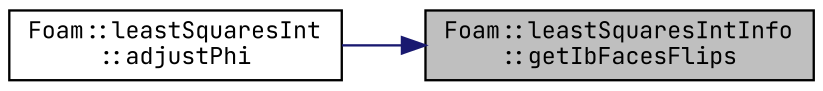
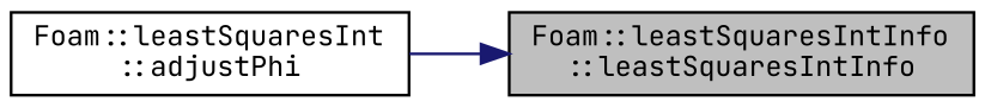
  digraph {
    rankdir=RL
    fontname="JetBrains Mono"
    node [color=black fontname="JetBrains Mono" fontsize=10 shape=record style=filled]
-   n1 [fillcolor=grey75 fontcolor=black height=0.2 label="Foam::leastSquaresIntInfo\l::getIbFacesFlips" width=0.4]
+   n1 [fillcolor=grey75 fontcolor=black height=0.2 label="Foam::leastSquaresIntInfo\l::leastSquaresIntInfo" width=0.4]
    n2 [fillcolor=white height=0.2 label="Foam::leastSquaresInt\l::adjustPhi" width=0.4]
    n1 -> n2 [color=midnightblue dir=back fontname="JetBrains Mono" fontsize=10 labelfontname=Helvetica labelfontsize=10 style=solid]
  }
